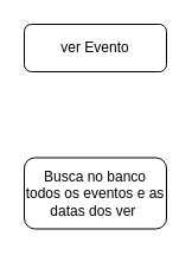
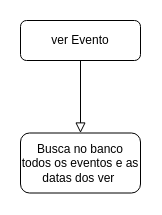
  <mxCell id="0" />
  <mxCell id="1" parent="0" />
+ <mxCell id="2" value="" style="rounded=0;html=1;jettySize=auto;orthogonalLoop=1;fontSize=11;endArrow=block;endFill=0;endSize=8;strokeWidth=1;shadow=0;labelBackgroundColor=none;edgeStyle=orthogonalEdgeStyle;entryX=0.5;entryY=0;entryDx=0;entryDy=0;" edge="1" parent="1" source="3" target="4"><mxGeometry relative="1" as="geometry"><mxPoint x="79.964" y="102.536" as="targetPoint" /></mxGeometry></mxCell>
  <mxCell id="3" value="ver Evento" style="rounded=1;whiteSpace=wrap;html=1;fontSize=12;glass=0;strokeWidth=1;shadow=0;" vertex="1" parent="1"><mxGeometry x="20" y="20" width="120" height="40" as="geometry" /></mxCell>
  <mxCell id="4" value="Busca no banco todos os eventos e as datas dos ver&amp;nbsp;" style="rounded=1;whiteSpace=wrap;html=1;fontSize=12;glass=0;strokeWidth=1;shadow=0;" vertex="1" parent="1"><mxGeometry x="20" y="132.5" width="120" height="60" as="geometry" /></mxCell>
